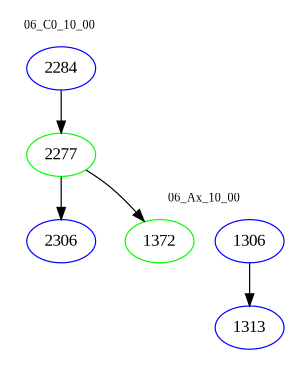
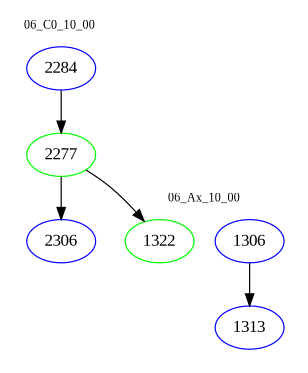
  digraph {
    fontname="Liberation Serif"
    node [color=blue fontname="Liberation Serif"]
    edge [color=black fontname="Liberation Serif"]
    n1 [label=1306]
    n2 [label=1313]
-   n3 [color=green label=1372]
+   n3 [color=green label=1322]
    n4 [label=2284]
    n5 [color=green label=2277]
    n6 [label=2306]
    subgraph cluster_1 {
      color=white
      fontsize=10
      label="06_Ax_10_00"
      n1
      n2
      n3
    }
    subgraph cluster_2 {
      color=white
      fontsize=10
      label="06_C0_10_00"
      n4
      n5
      n6
    }
    n1 -> n2
    n4 -> n5
    n5 -> n3
    n5 -> n6
  }
